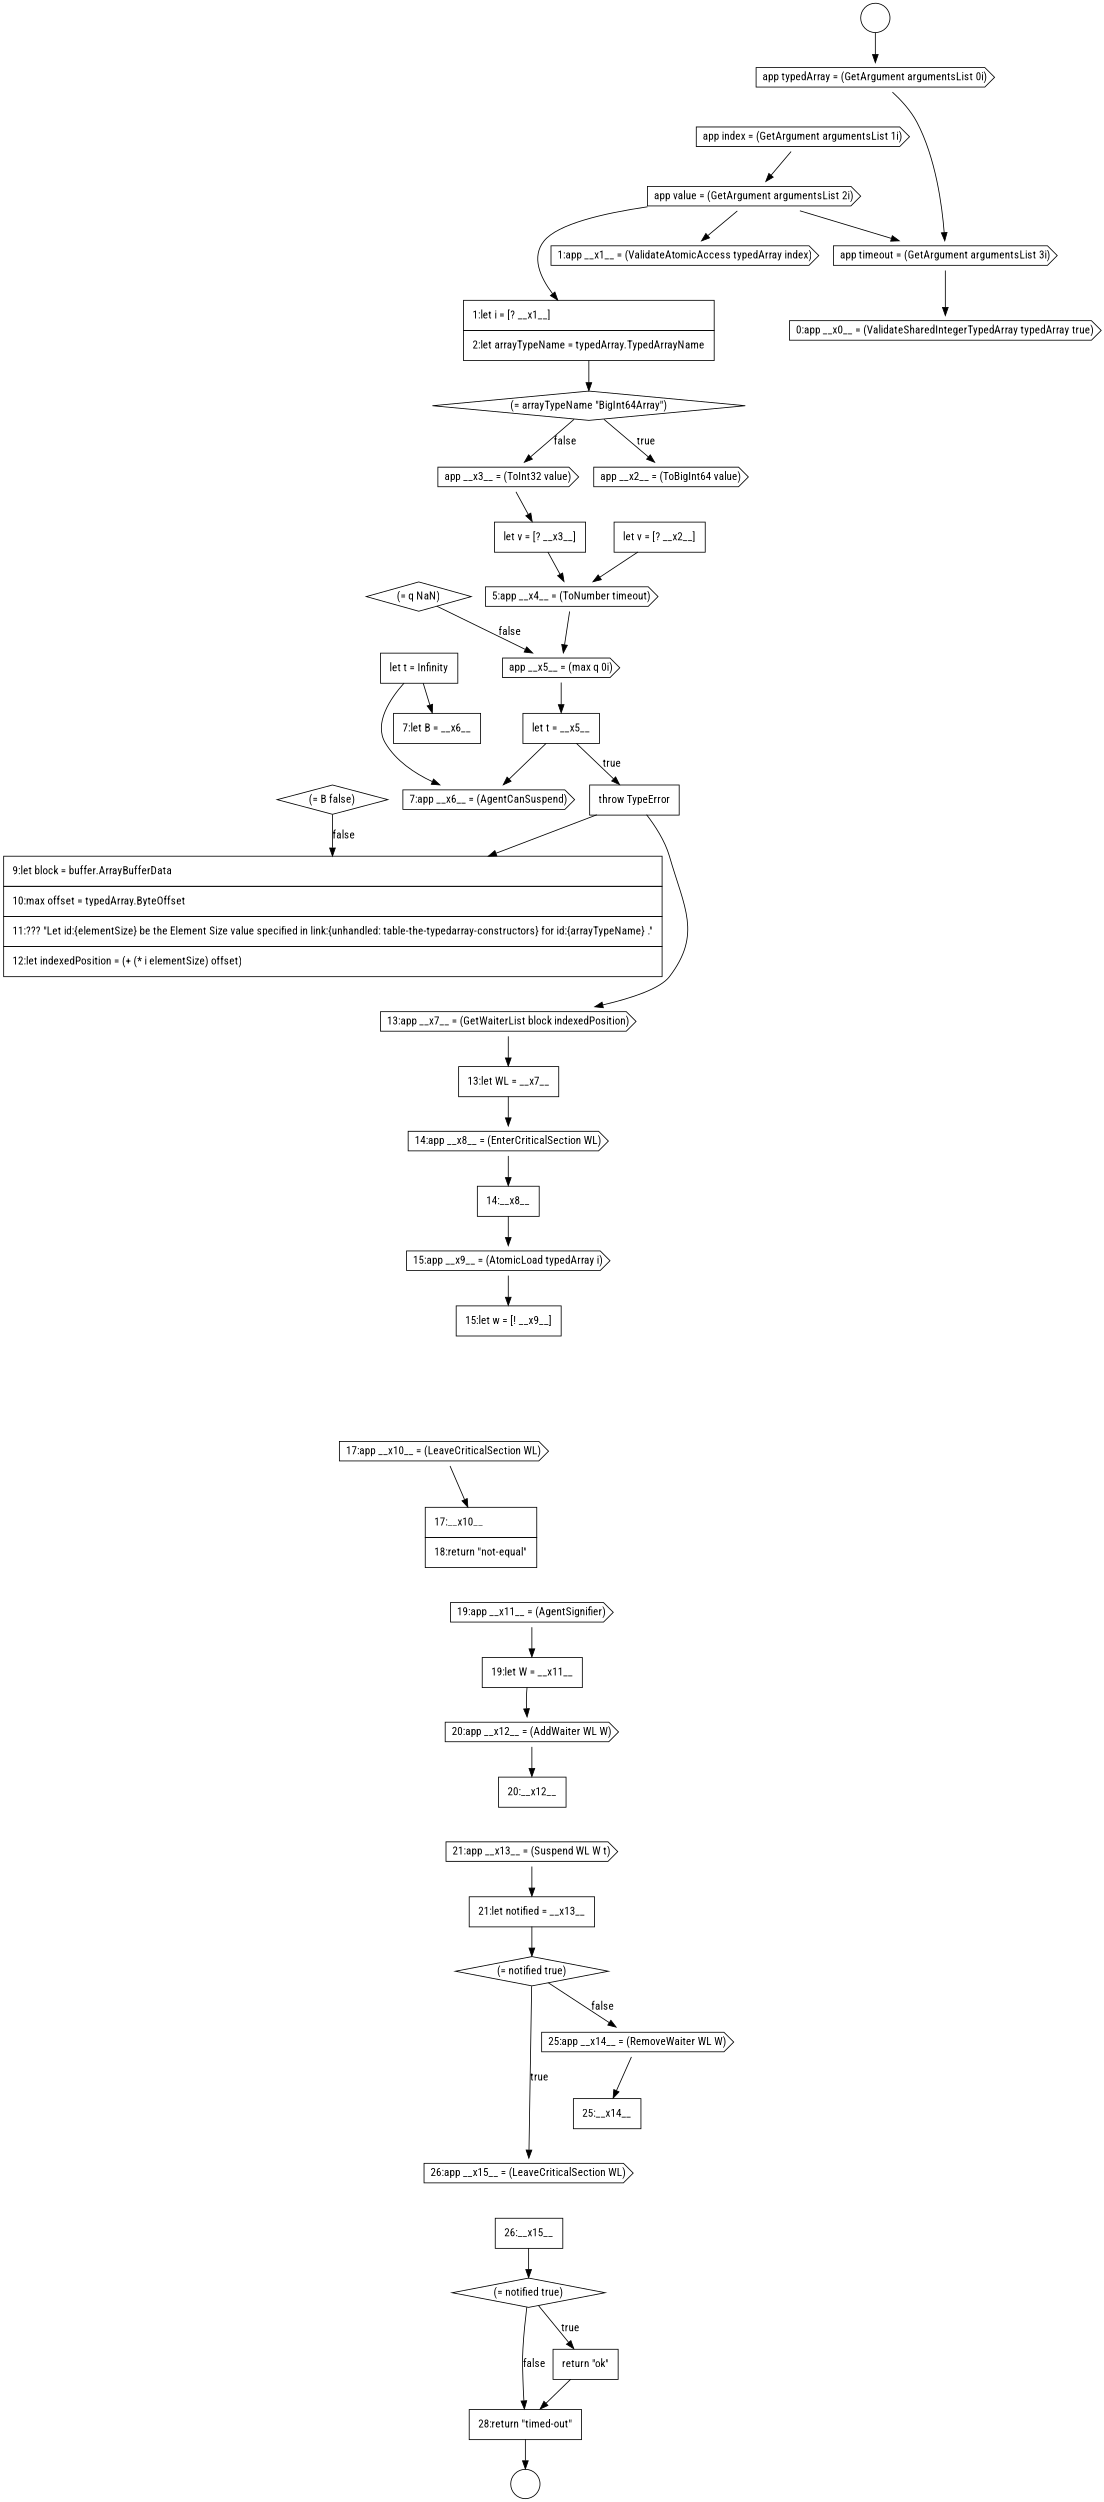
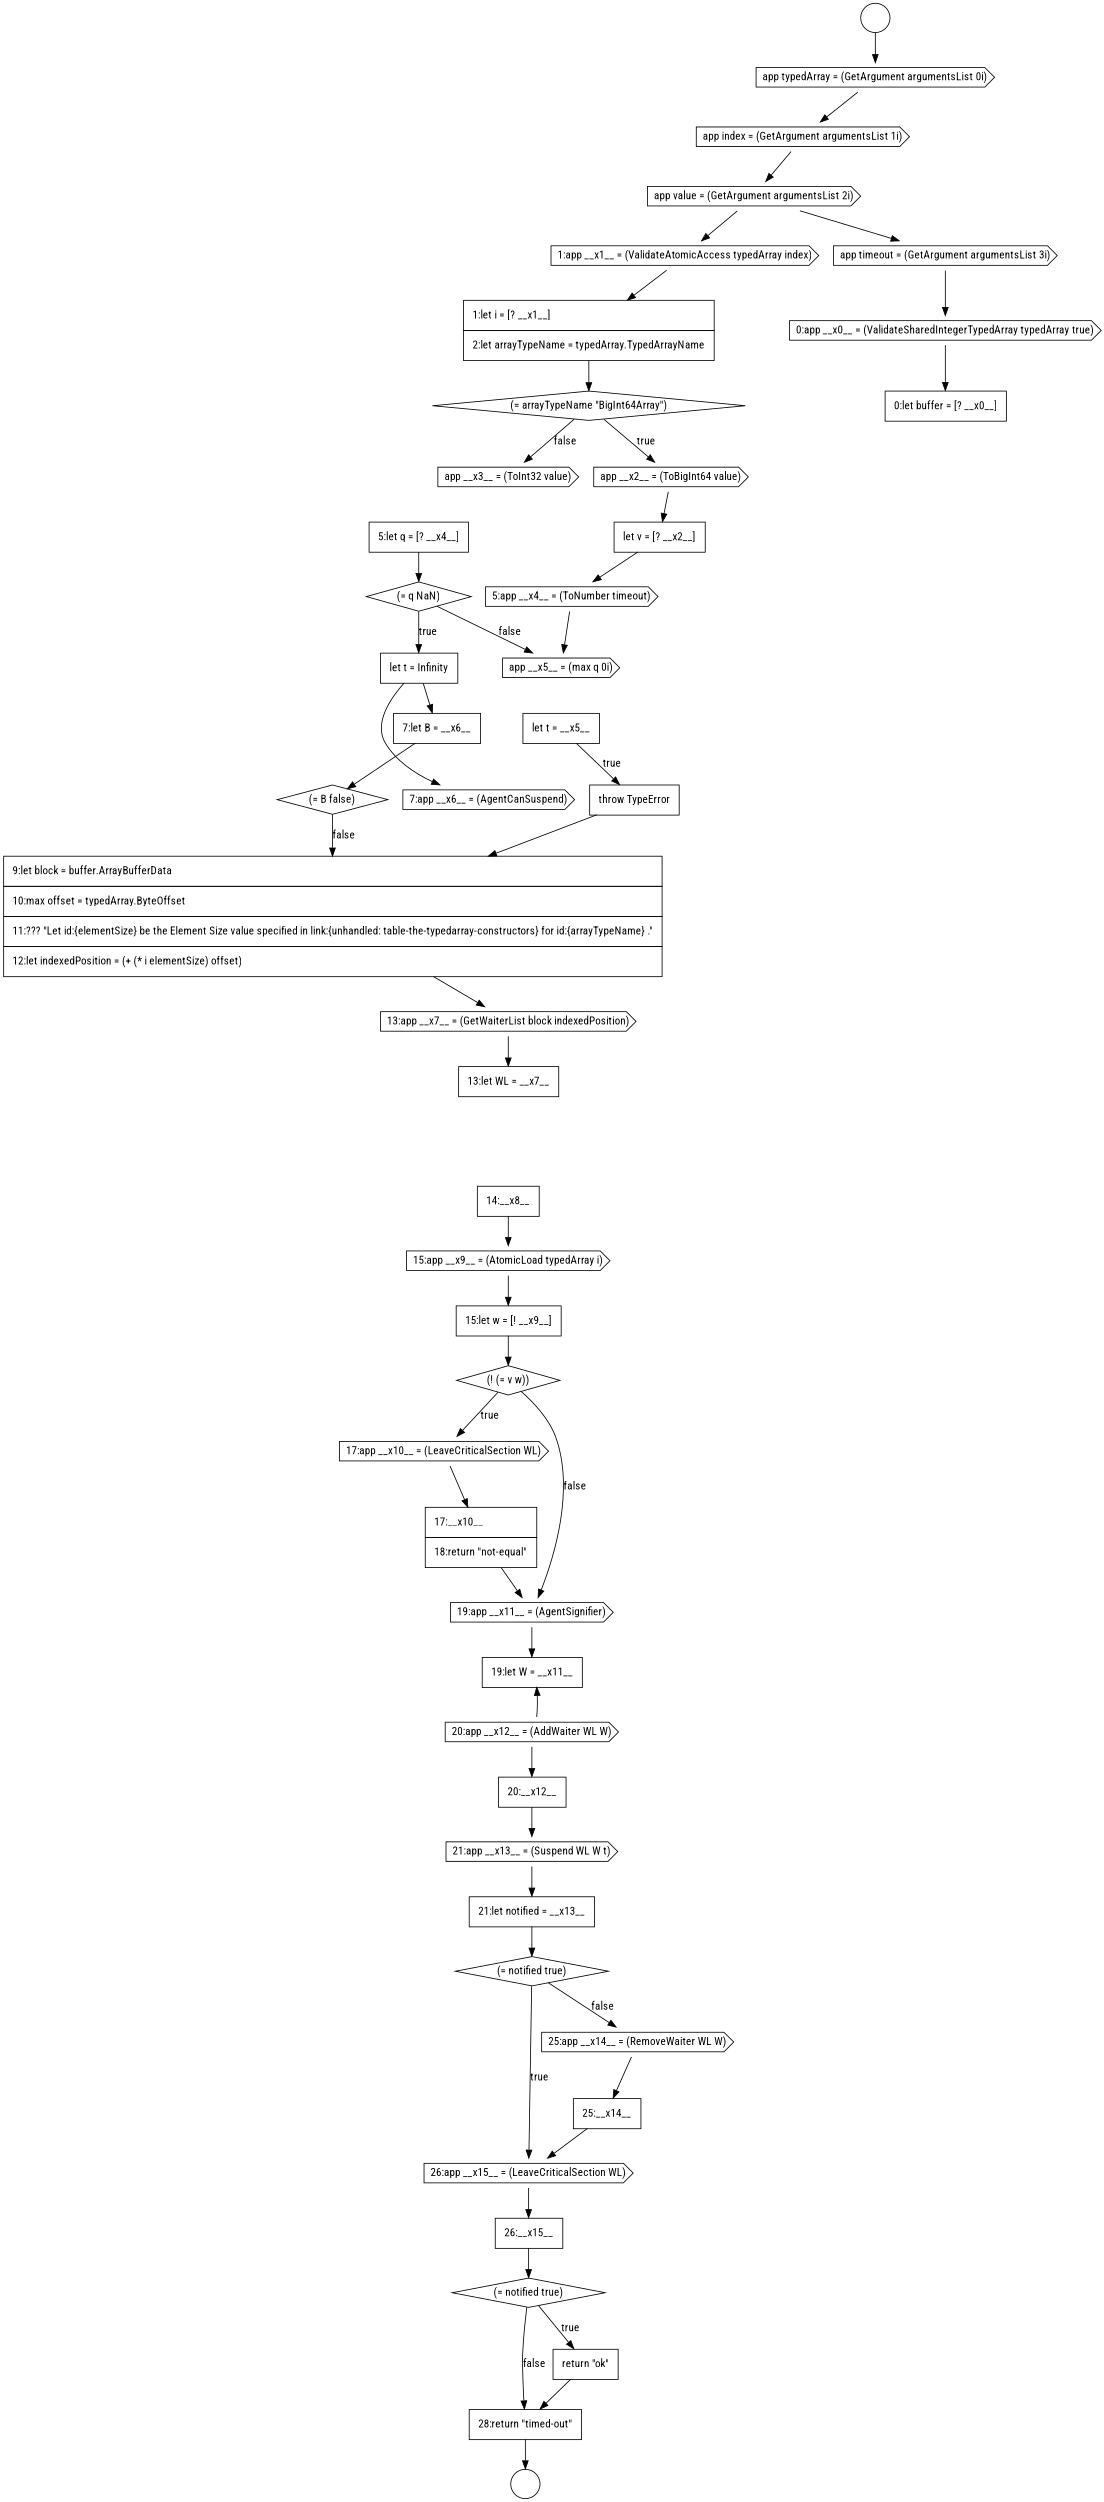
  digraph {
    fontname="Roboto Condensed"
    node [color=black fillcolor=white fontname="Roboto Condensed" shape=none style=filled]
    edge [color=black fontname="Roboto Condensed"]
    n1 [label=<<font color="black">     <table border="0" cellborder="1" cellspacing="0" cellpadding="10">       <tr><td align="left">17:__x10__</td></tr>       <tr><td align="left">18:return &quot;not-equal&quot;</td></tr>     </table>   </font>> margin=0]
    n2 [label=<<font color="black">19:app __x11__ = (AgentSignifier)</font>> shape=cds]
    n3 [label=<<font color="black">     <table border="0" cellborder="1" cellspacing="0" cellpadding="10">       <tr><td align="left">19:let W = __x11__</td></tr>     </table>   </font>> margin=0]
    n4 [label=<<font color="black">(= notified true)</font>> shape=diamond]
    n5 [label=<<font color="black">26:app __x15__ = (LeaveCriticalSection WL)</font>> shape=cds]
    n6 [label=<<font color="black">25:app __x14__ = (RemoveWaiter WL W)</font>> shape=cds]
    n7 [label=<<font color="black">     <table border="0" cellborder="1" cellspacing="0" cellpadding="10">       <tr><td align="left">26:__x15__</td></tr>     </table>   </font>> margin=0]
    n8 [label=<<font color="black">     <table border="0" cellborder="1" cellspacing="0" cellpadding="10">       <tr><td align="left">25:__x14__</td></tr>     </table>   </font>> margin=0]
    n9 [label=<<font color="black">app timeout = (GetArgument argumentsList 3i)</font>> shape=cds]
    n10 [label=<<font color="black">0:app __x0__ = (ValidateSharedIntegerTypedArray typedArray true)</font>> shape=cds]
+   n11 [label=<<font color="black">     <table border="0" cellborder="1" cellspacing="0" cellpadding="10">       <tr><td align="left">0:let buffer = [? __x0__]</td></tr>     </table>   </font>> margin=0]
    n12 [label=<<font color="black">     <table border="0" cellborder="1" cellspacing="0" cellpadding="10">       <tr><td align="left">let t = __x5__</td></tr>     </table>   </font>> margin=0]
    n13 [label=<<font color="black">7:app __x6__ = (AgentCanSuspend)</font>> shape=cds]
    n14 [label=<<font color="black">     <table border="0" cellborder="1" cellspacing="0" cellpadding="10">       <tr><td align="left">throw TypeError</td></tr>     </table>   </font>> margin=0]
+   n15 [label=<<font color="black">     <table border="0" cellborder="1" cellspacing="0" cellpadding="10">       <tr><td align="left">5:let q = [? __x4__]</td></tr>     </table>   </font>> margin=0]
    n16 [label=<<font color="black">(= q NaN)</font>> shape=diamond]
    n17 [label=<<font color="black">app __x5__ = (max q 0i)</font>> shape=cds]
    n18 [label=<<font color="black">     <table border="0" cellborder="1" cellspacing="0" cellpadding="10">       <tr><td align="left">let t = Infinity</td></tr>     </table>   </font>> margin=0]
+   n19 [label=<<font color="black">(! (= v w))</font>> shape=diamond]
    n20 [label=<<font color="black">17:app __x10__ = (LeaveCriticalSection WL)</font>> shape=cds]
    n21 [label=<<font color="black">(= notified true)</font>> shape=diamond]
    n22 [label=<<font color="black">     <table border="0" cellborder="1" cellspacing="0" cellpadding="10">       <tr><td align="left">28:return &quot;timed-out&quot;</td></tr>     </table>   </font>> margin=0]
    n23 [label=<<font color="black">     <table border="0" cellborder="1" cellspacing="0" cellpadding="10">       <tr><td align="left">return &quot;ok&quot;</td></tr>     </table>   </font>> margin=0]
    n24 [label=<<font color="black">     <table border="0" cellborder="1" cellspacing="0" cellpadding="10">       <tr><td align="left">7:let B = __x6__</td></tr>     </table>   </font>> margin=0]
    n25 [label=<<font color="black">     <table border="0" cellborder="1" cellspacing="0" cellpadding="10">       <tr><td align="left">1:let i = [? __x1__]</td></tr>       <tr><td align="left">2:let arrayTypeName = typedArray.TypedArrayName</td></tr>     </table>   </font>> margin=0]
    n26 [label=<<font color="black">(= arrayTypeName &quot;BigInt64Array&quot;)</font>> shape=diamond]
    n27 [label=<<font color="black">app __x2__ = (ToBigInt64 value)</font>> shape=cds]
    n28 [label=<<font color="black">app __x3__ = (ToInt32 value)</font>> shape=cds]
-   n29 [label=<<font color="black">     <table border="0" cellborder="1" cellspacing="0" cellpadding="10">       <tr><td align="left">let v = [? __x3__]</td></tr>     </table>   </font>> margin=0]
    n30 [label=<<font color="black">5:app __x4__ = (ToNumber timeout)</font>> shape=cds]
    n31 [label=<<font color="black">     <table border="0" cellborder="1" cellspacing="0" cellpadding="10">       <tr><td align="left">let v = [? __x2__]</td></tr>     </table>   </font>> margin=0]
    n32 [label=" " shape=circle]
    n33 [label=<<font color="black">app typedArray = (GetArgument argumentsList 0i)</font>> shape=cds]
    n34 [label=<<font color="black">app index = (GetArgument argumentsList 1i)</font>> shape=cds]
    n35 [label=<<font color="black">app value = (GetArgument argumentsList 2i)</font>> shape=cds]
    n36 [label=<<font color="black">     <table border="0" cellborder="1" cellspacing="0" cellpadding="10">       <tr><td align="left">15:let w = [! __x9__]</td></tr>     </table>   </font>> margin=0]
    n37 [label=<<font color="black">20:app __x12__ = (AddWaiter WL W)</font>> shape=cds]
    n38 [label=<<font color="black">     <table border="0" cellborder="1" cellspacing="0" cellpadding="10">       <tr><td align="left">20:__x12__</td></tr>     </table>   </font>> margin=0]
    n39 [label=<<font color="black">21:app __x13__ = (Suspend WL W t)</font>> shape=cds]
    n40 [label=<<font color="black">     <table border="0" cellborder="1" cellspacing="0" cellpadding="10">       <tr><td align="left">9:let block = buffer.ArrayBufferData</td></tr>       <tr><td align="left">10:max offset = typedArray.ByteOffset</td></tr>       <tr><td align="left">11:??? &quot;Let id:{elementSize} be the Element Size value specified in link:{unhandled: table-the-typedarray-constructors} for id:{arrayTypeName} .&quot;</td></tr>       <tr><td align="left">12:let indexedPosition = (+ (* i elementSize) offset)</td></tr>     </table>   </font>> margin=0]
    n41 [label=<<font color="black">13:app __x7__ = (GetWaiterList block indexedPosition)</font>> shape=cds]
    n42 [label=<<font color="black">15:app __x9__ = (AtomicLoad typedArray i)</font>> shape=cds]
    n43 [label=<<font color="black">     <table border="0" cellborder="1" cellspacing="0" cellpadding="10">       <tr><td align="left">21:let notified = __x13__</td></tr>     </table>   </font>> margin=0]
    n44 [label=<<font color="black">     <table border="0" cellborder="1" cellspacing="0" cellpadding="10">       <tr><td align="left">13:let WL = __x7__</td></tr>     </table>   </font>> margin=0]
    n45 [label=<<font color="black">(= B false)</font>> shape=diamond]
    n46 [label=" " shape=circle]
    n47 [label=<<font color="black">     <table border="0" cellborder="1" cellspacing="0" cellpadding="10">       <tr><td align="left">14:__x8__</td></tr>     </table>   </font>> margin=0]
-   n48 [label=<<font color="black">14:app __x8__ = (EnterCriticalSection WL)</font>> shape=cds]
    n49 [label=<<font color="black">1:app __x1__ = (ValidateAtomicAccess typedArray index)</font>> shape=cds]
+   n1 -> n2
    n2 -> n3
-   n3 -> n37
+   n37 -> n3
    n4 -> n5 [label=<<font color="black">true</font>>]
    n4 -> n6 [label=<<font color="black">false</font>>]
+   n5 -> n7
    n6 -> n8
    n7 -> n21
+   n8 -> n5
    n9 -> n10
-   n12 -> n13
+   n10 -> n11
    n12 -> n14 [label=<<font color="black">true</font>>]
    n14 -> n40
+   n15 -> n16
    n16 -> n17 [label=<<font color="black">false</font>>]
-   n17 -> n12
+   n16 -> n18 [label=<<font color="black">true</font>>]
    n18 -> n13
    n18 -> n24
+   n19 -> n2 [label=<<font color="black">false</font>>]
+   n19 -> n20 [label=<<font color="black">true</font>>]
    n20 -> n1
    n21 -> n22 [label=<<font color="black">false</font>>]
    n21 -> n23 [label=<<font color="black">true</font>>]
    n22 -> n32
    n23 -> n22
+   n24 -> n45
    n25 -> n26
    n26 -> n27 [label=<<font color="black">true</font>>]
    n26 -> n28 [label=<<font color="black">false</font>>]
-   n28 -> n29
-   n29 -> n30
+   n27 -> n31
    n30 -> n17
    n31 -> n30
-   n33 -> n9
+   n33 -> n34
    n34 -> n35
    n35 -> n9
    n35 -> n49
+   n36 -> n19
    n37 -> n38
+   n38 -> n39
    n39 -> n43
-   n14 -> n41
+   n40 -> n41
    n41 -> n44
    n42 -> n36
    n43 -> n4
-   n44 -> n48
    n45 -> n40 [label=<<font color="black">false</font>>]
    n46 -> n33
    n47 -> n42
-   n48 -> n47
-   n35 -> n25
+   n49 -> n25
  }
